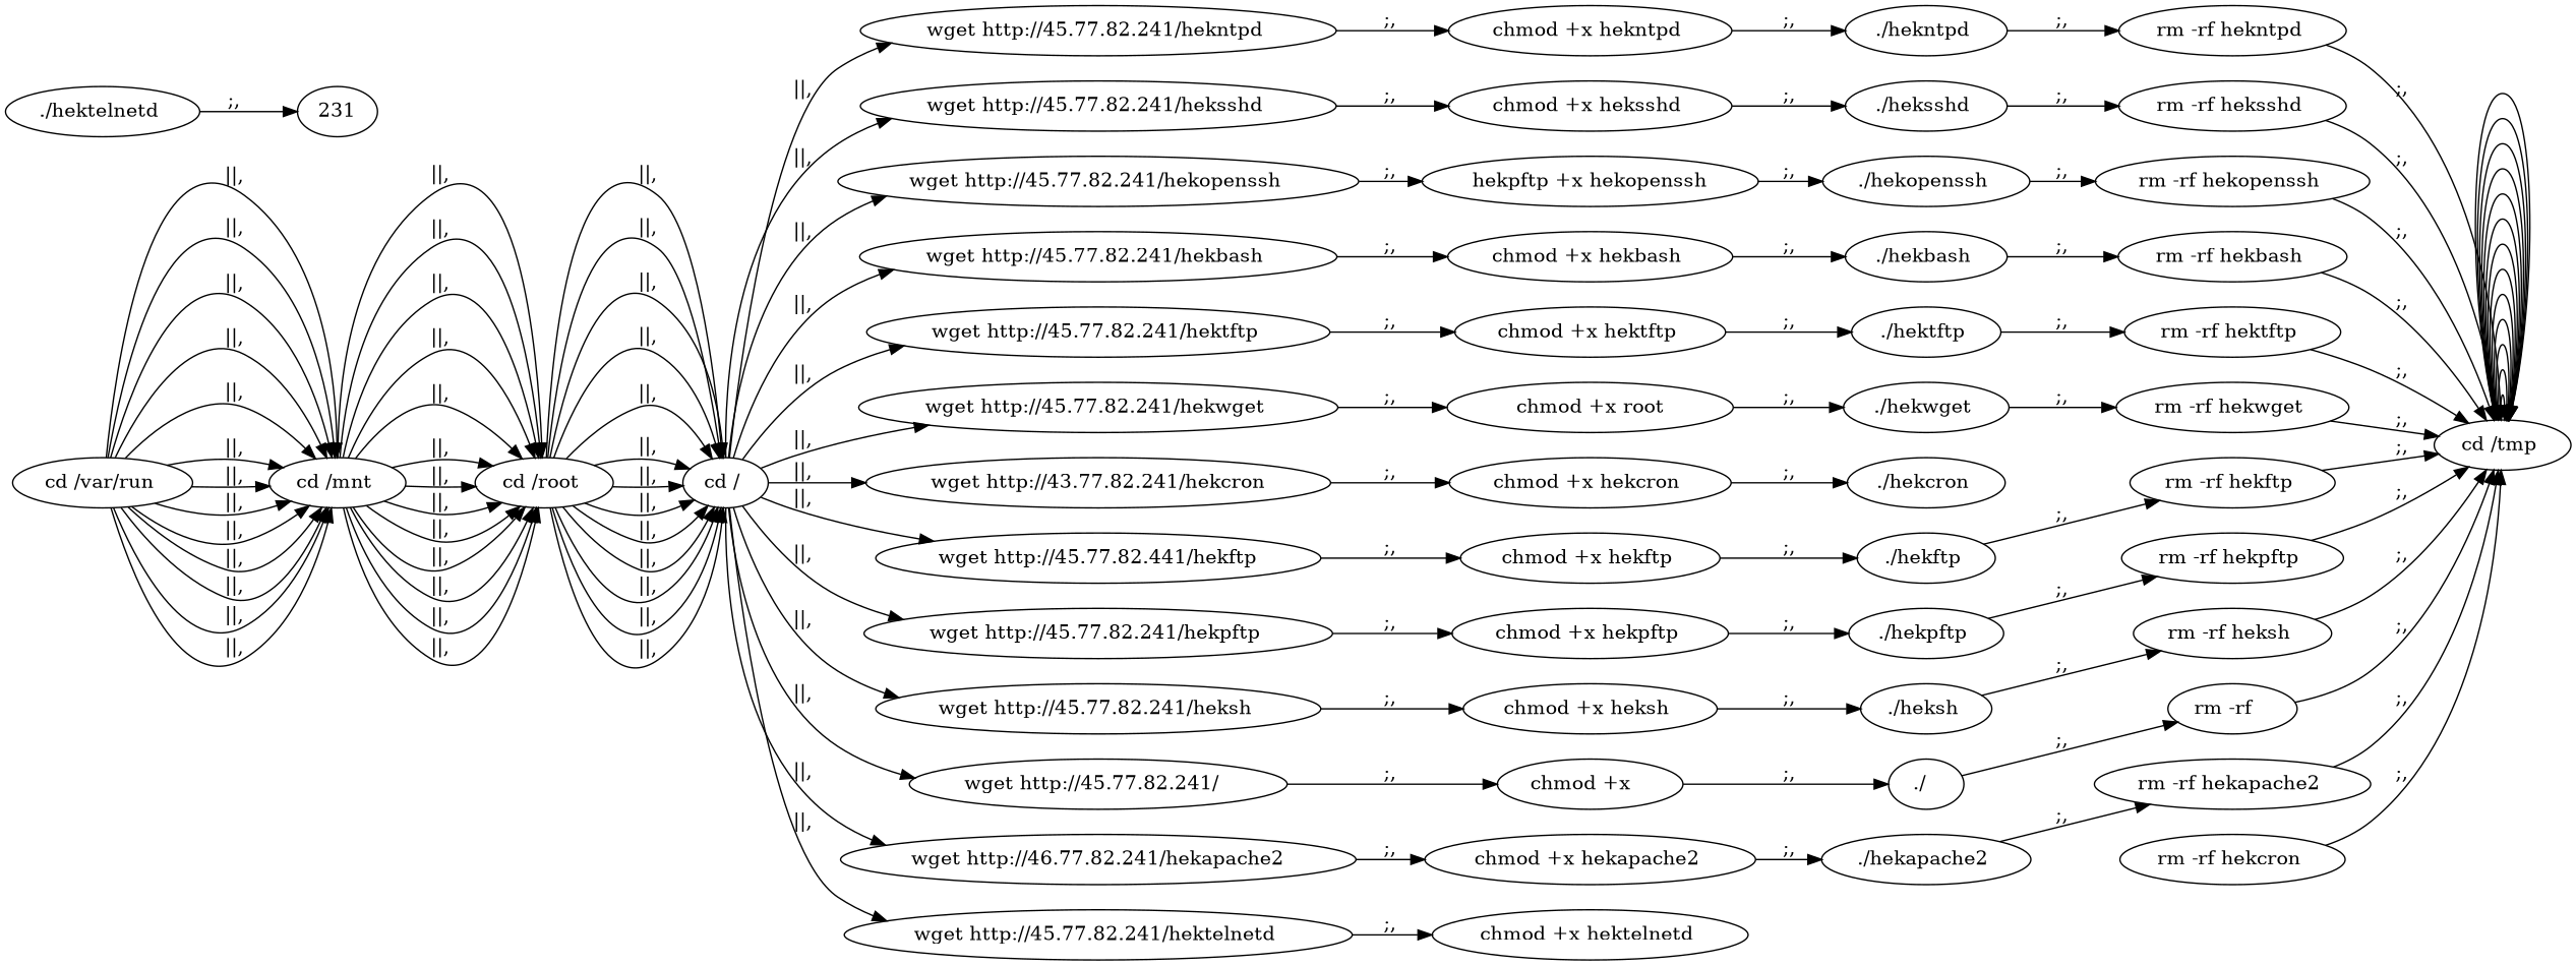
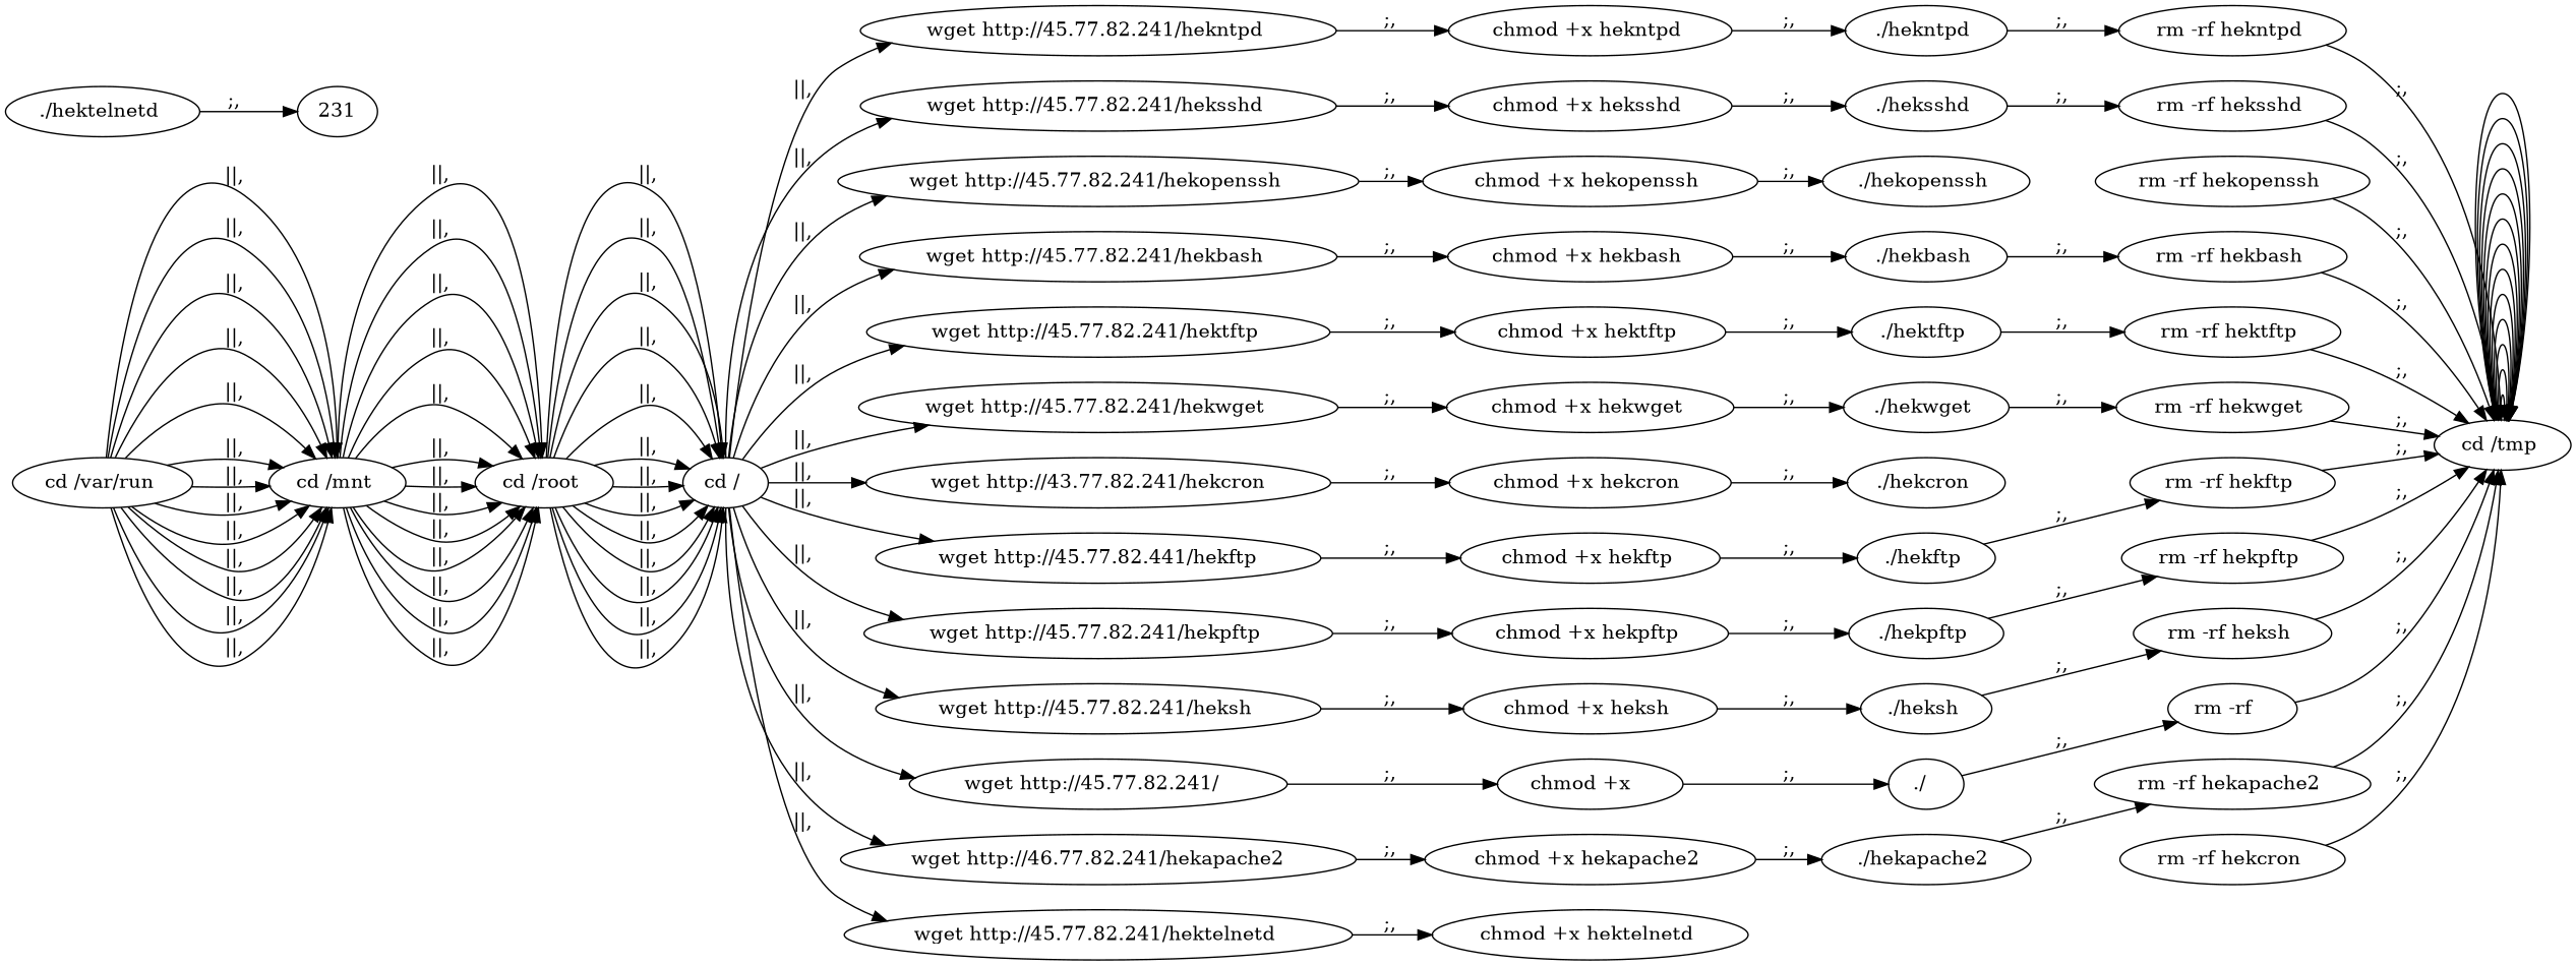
  digraph {
    rankdir=LR
    n1 [label="cd /tmp "]
    n2 [label="cd /var/run "]
    n3 [label="cd /mnt "]
    n4 [label="cd /root "]
    n5 [label="cd / "]
    n6 [label="wget http://45.77.82.241/hekntpd "]
    n7 [label="wget http://45.77.82.241/heksshd "]
    n8 [label="wget http://45.77.82.241/hekopenssh "]
    n9 [label="wget http://45.77.82.241/hekbash "]
    n10 [label="wget http://45.77.82.241/hektftp "]
    n11 [label="wget http://45.77.82.241/hekwget "]
    n12 [label="wget http://43.77.82.241/hekcron"]
    n13 [label="wget http://45.77.82.441/hekftp"]
    n14 [label="wget http://45.77.82.241/hekpftp "]
    n15 [label="wget http://45.77.82.241/heksh "]
    n16 [label="wget http://45.77.82.241/  "]
    n17 [label="wget http://46.77.82.241/hekapache2"]
    n18 [label="wget http://45.77.82.241/hektelnetd "]
    n19 [label="chmod +x hekntpd "]
    n20 [label="chmod +x heksshd "]
-   n21 [label="hekpftp +x hekopenssh"]
+   n21 [label="chmod +x hekopenssh "]
    n22 [label="chmod +x hekbash "]
    n23 [label="chmod +x hektftp "]
-   n24 [label="chmod +x root"]
+   n24 [label="chmod +x hekwget "]
    n25 [label="chmod +x hekcron "]
    n26 [label="chmod +x hekftp "]
    n27 [label="chmod +x hekpftp "]
    n28 [label="chmod +x heksh "]
    n29 [label="chmod +x   "]
    n30 [label="chmod +x hekapache2 "]
    n31 [label="chmod +x hektelnetd "]
    n32 [label="./hekntpd "]
    n33 [label="rm -rf hekntpd "]
    n34 [label="./heksshd "]
    n35 [label="rm -rf heksshd "]
    n36 [label="./hekopenssh "]
    n37 [label="rm -rf hekopenssh "]
    n38 [label="./hekbash "]
    n39 [label="rm -rf hekbash "]
    n40 [label="./hektftp "]
    n41 [label="rm -rf hektftp "]
    n42 [label="./hekwget "]
    n43 [label="rm -rf hekwget "]
    n44 [label="./hekcron "]
    n45 [label="rm -rf hekcron "]
    n46 [label="./hekftp "]
    n47 [label="rm -rf hekftp "]
    n48 [label="./hekpftp "]
    n49 [label="rm -rf hekpftp "]
    n50 [label="./heksh "]
    n51 [label="rm -rf heksh "]
    n52 [label="./  "]
    n53 [label="rm -rf   "]
    n54 [label="./hekapache2 "]
    n55 [label="rm -rf hekapache2 "]
    n56 [label="./hektelnetd "]
    231
    n1 -> n1
    n1 -> n1
    n1 -> n1
    n1 -> n1
    n1 -> n1
    n1 -> n1
    n1 -> n1
    n1 -> n1
    n1 -> n1
    n1 -> n1
    n1 -> n1
    n1 -> n1
    n1 -> n1
    n2 -> n3 [label="||,"]
    n2 -> n3 [label="||,"]
    n2 -> n3 [label="||,"]
    n2 -> n3 [label="||,"]
    n2 -> n3 [label="||,"]
    n2 -> n3 [label="||,"]
    n2 -> n3 [label="||,"]
    n2 -> n3 [label="||,"]
    n2 -> n3 [label="||,"]
    n2 -> n3 [label="||,"]
    n2 -> n3 [label="||,"]
    n2 -> n3 [label="||,"]
    n2 -> n3 [label="||,"]
    n3 -> n4 [label="||,"]
    n3 -> n4 [label="||,"]
    n3 -> n4 [label="||,"]
    n3 -> n4 [label="||,"]
    n3 -> n4 [label="||,"]
    n3 -> n4 [label="||,"]
    n3 -> n4 [label="||,"]
    n3 -> n4 [label="||,"]
    n3 -> n4 [label="||,"]
    n3 -> n4 [label="||,"]
    n3 -> n4 [label="||,"]
    n3 -> n4 [label="||,"]
    n3 -> n4 [label="||,"]
    n4 -> n5 [label="||,"]
    n4 -> n5 [label="||,"]
    n4 -> n5 [label="||,"]
    n4 -> n5 [label="||,"]
    n4 -> n5 [label="||,"]
    n4 -> n5 [label="||,"]
    n4 -> n5 [label="||,"]
    n4 -> n5 [label="||,"]
    n4 -> n5 [label="||,"]
    n4 -> n5 [label="||,"]
    n4 -> n5 [label="||,"]
    n4 -> n5 [label="||,"]
    n4 -> n5 [label="||,"]
    n5 -> n6 [label="||,"]
    n5 -> n7 [label="||,"]
    n5 -> n8 [label="||,"]
    n5 -> n9 [label="||,"]
    n5 -> n10 [label="||,"]
    n5 -> n11 [label="||,"]
    n5 -> n12 [label="||,"]
    n5 -> n13 [label="||,"]
    n5 -> n14 [label="||,"]
    n5 -> n15 [label="||,"]
    n5 -> n16 [label="||,"]
    n5 -> n17 [label="||,"]
    n5 -> n18 [label="||,"]
    n6 -> n19 [label=";,"]
    n7 -> n20 [label=";,"]
    n8 -> n21 [label=";,"]
    n9 -> n22 [label=";,"]
    n10 -> n23 [label=";,"]
    n11 -> n24 [label=";,"]
    n12 -> n25 [label=";,"]
    n13 -> n26 [label=";,"]
    n14 -> n27 [label=";,"]
    n15 -> n28 [label=";,"]
    n16 -> n29 [label=";,"]
    n17 -> n30 [label=";,"]
    n18 -> n31 [label=";,"]
    n19 -> n32 [label=";,"]
    n20 -> n34 [label=";,"]
    n21 -> n36 [label=";,"]
    n22 -> n38 [label=";,"]
    n23 -> n40 [label=";,"]
    n24 -> n42 [label=";,"]
    n25 -> n44 [label=";,"]
    n26 -> n46 [label=";,"]
    n27 -> n48 [label=";,"]
    n28 -> n50 [label=";,"]
    n29 -> n52 [label=";,"]
    n30 -> n54 [label=";,"]
    n32 -> n33 [label=";,"]
    n33 -> n1 [label=";,"]
    n34 -> n35 [label=";,"]
    n35 -> n1 [label=";,"]
-   n36 -> n37 [label=";,"]
    n37 -> n1 [label=";,"]
    n38 -> n39 [label=";,"]
    n39 -> n1 [label=";,"]
    n40 -> n41 [label=";,"]
    n41 -> n1 [label=";,"]
    n42 -> n43 [label=";,"]
    n43 -> n1 [label=";,"]
    n45 -> n1 [label=";,"]
    n46 -> n47 [label=";,"]
    n47 -> n1 [label=";,"]
    n48 -> n49 [label=";,"]
    n49 -> n1 [label=";,"]
    n50 -> n51 [label=";,"]
    n51 -> n1 [label=";,"]
    n52 -> n53 [label=";,"]
    n53 -> n1 [label=";,"]
    n54 -> n55 [label=";,"]
    n55 -> n1 [label=";,"]
    n56 -> 231 [label=";,"]
  }
